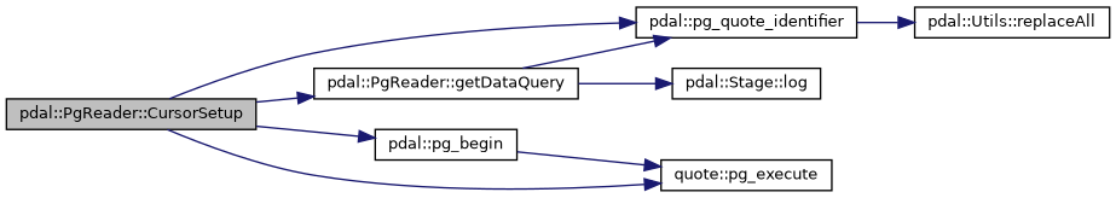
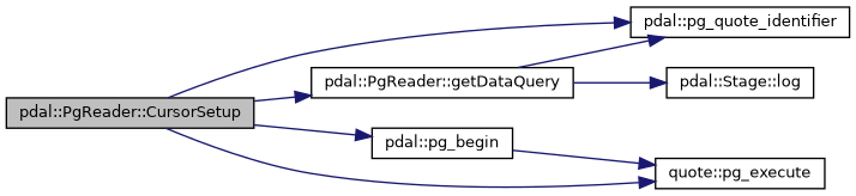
  digraph {
    rankdir=LR
    node [color=black fillcolor=white fontname=Helvetica fontsize=10 shape=record style=filled]
    edge [color=midnightblue fontname=Helvetica fontsize=10 labelfontname=Helvetica labelfontsize=10 style=solid]
    n1 [fillcolor=grey75 fontcolor=black height=0.2 label="pdal::PgReader::CursorSetup" width=0.4]
    n2 [height=0.2 label="pdal::PgReader::getDataQuery" width=0.4]
    n3 [height=0.2 label="pdal::pg_begin" width=0.4]
    n4 [height=0.2 label="quote::pg_execute" width=0.4]
    n5 [height=0.2 label="pdal::pg_quote_identifier" width=0.4]
    n6 [height=0.2 label="pdal::Stage::log" width=0.4]
-   n7 [height=0.2 label="pdal::Utils::replaceAll" width=0.4]
    n1 -> n2
    n1 -> n3
    n1 -> n4
    n1 -> n5
    n2 -> n5
    n2 -> n6
    n3 -> n4
-   n5 -> n7
  }
